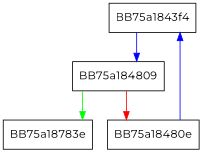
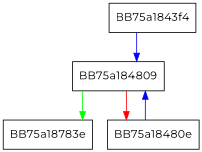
  digraph {
    fontname=Montserrat
    splines=ortho
    node [fontname=Montserrat shape=box]
    edge [color=blue fontname=Montserrat]
    n1 [label=BB75a1843f4]
    BB75a184809
    n3 [label=BB75a18783e]
    BB75a18480e
    n1 -> BB75a184809
    BB75a184809 -> n3 [color=green]
    BB75a184809 -> BB75a18480e [color=red]
-   BB75a18480e -> n1
+   BB75a18480e -> BB75a184809
  }
